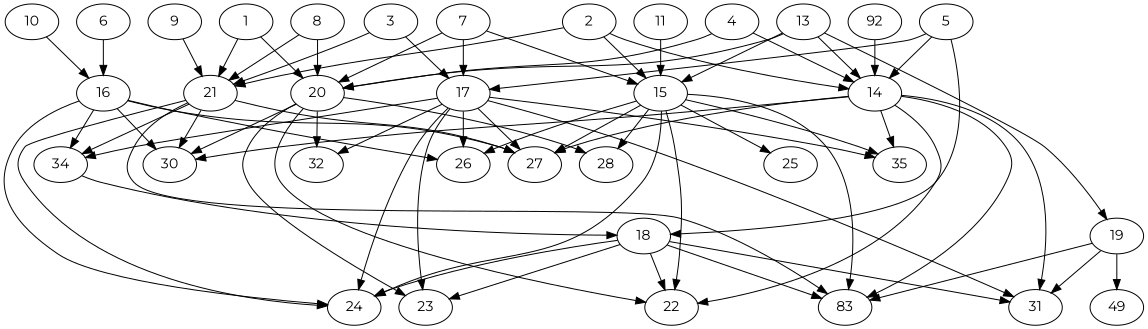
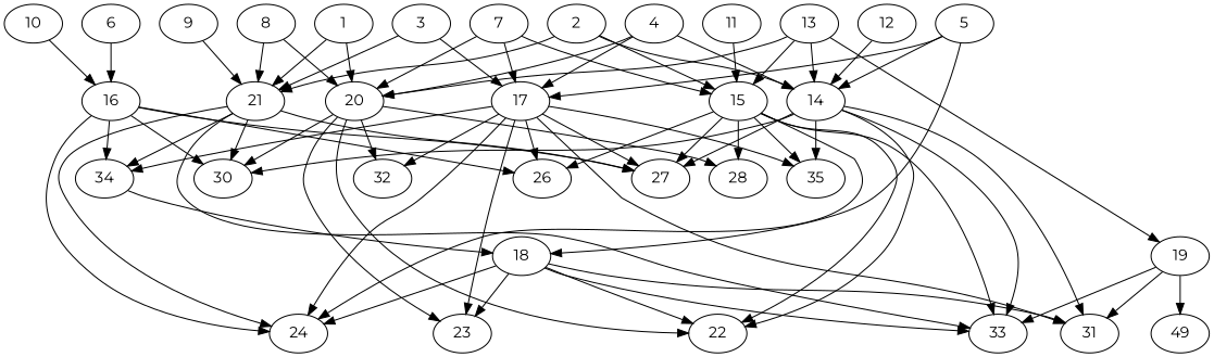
  digraph {
    fontname=Montserrat
    node [alpha=0.13 fontname=Montserrat]
    edge [fontname=Montserrat]
    1 [alpha=0.05 expect_size=26384384]
    20 [expect_size=34343936]
    21 [alpha=0.16 expect_size=49853440]
    22 [alpha=0.19 expect_size=32208896]
    30 [alpha=0.18 expect_size=35725312]
    28 [alpha=0.06 expect_size=40329216]
    23 [alpha=0.11 expect_size=7298048]
    32 [alpha=0.14 expect_size=9219072]
    27 [alpha=0.20 expect_size=40480768]
-   33 [alpha=0.05 expect_size=7068672 label=83]
+   33 [alpha=0.05 expect_size=7068672]
    24 [alpha=0.17 expect_size=25016320]
    34 [alpha=0.06 expect_size=32884736]
    18 [alpha=0.19 expect_size=14110720]
    2 [alpha=0.03 expect_size=6134784]
    14 [alpha=0.16 expect_size=27969536]
    15 [alpha=0.03 expect_size=43577344]
    31 [alpha=0.19 expect_size=19068928]
    35 [alpha=0.04 expect_size=26667008]
-   25 [alpha=0.18 expect_size=14937088]
    26 [expect_size=22503424]
    3 [expect_size=25510912]
    17 [alpha=0.20 expect_size=39973888]
    4 [alpha=0.07 expect_size=39611392]
    5 [alpha=0.11 expect_size=37836800]
    6 [alpha=0.08 expect_size=41632768]
    16 [alpha=0.08 expect_size=21269504]
    7 [alpha=0.09 expect_size=30734336]
    8 [alpha=0.03 expect_size=5619712]
    9 [alpha=0.06 expect_size=35544064]
    10 [alpha=0.07 expect_size=34735104]
    11 [expect_size=26770432]
-   12 [alpha=0.09 expect_size=38023168 label=92]
+   12 [alpha=0.09 expect_size=38023168]
    13 [alpha=0.08 expect_size=44082176]
    19 [alpha=0.19 expect_size=20222976]
    n35 [alpha=0.06 expect_size=38045696 label=49]
    1 -> 20
    1 -> 21
    20 -> 22
    20 -> 30
    20 -> 28
    20 -> 23
    20 -> 32
    21 -> 30
    21 -> 27
    21 -> 33
    21 -> 24
    21 -> 34
    34 -> 18
    18 -> 22
    18 -> 23
    18 -> 33
    18 -> 24
    18 -> 31
    2 -> 21
    2 -> 14
    2 -> 15
    14 -> 22
    14 -> 30
    14 -> 27
    14 -> 33
    14 -> 31
    14 -> 35
    15 -> 22
    15 -> 28
    15 -> 27
    15 -> 33
    15 -> 24
    15 -> 35
-   15 -> 25
    15 -> 26
    3 -> 21
    3 -> 17
    17 -> 23
    17 -> 32
    17 -> 27
    17 -> 24
    17 -> 34
    17 -> 31
    17 -> 35
    17 -> 26
    4 -> 20
    4 -> 14
+   4 -> 17
    5 -> 18
    5 -> 14
    5 -> 17
    6 -> 16
    16 -> 30
    16 -> 27
    16 -> 24
    16 -> 34
    16 -> 26
    7 -> 20
    7 -> 15
    7 -> 17
    8 -> 20
    8 -> 21
    9 -> 21
    10 -> 16
    11 -> 15
    12 -> 14
    13 -> 20
    13 -> 14
    13 -> 15
    13 -> 19
    19 -> 33
    19 -> 31
    19 -> n35
  }
